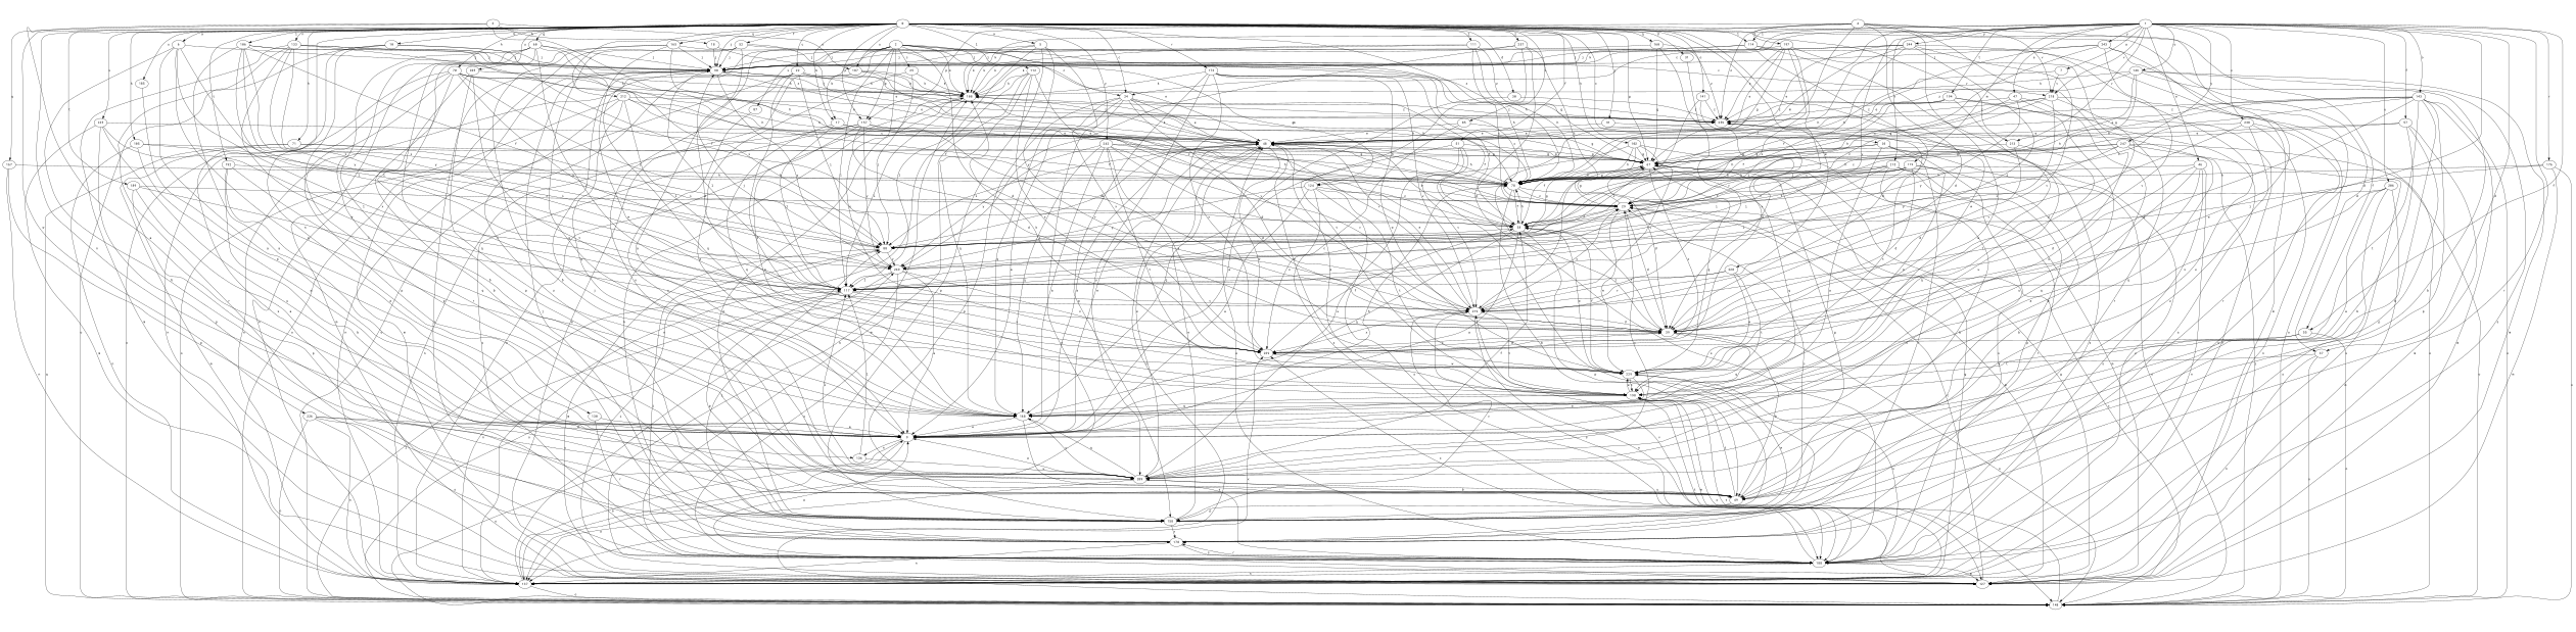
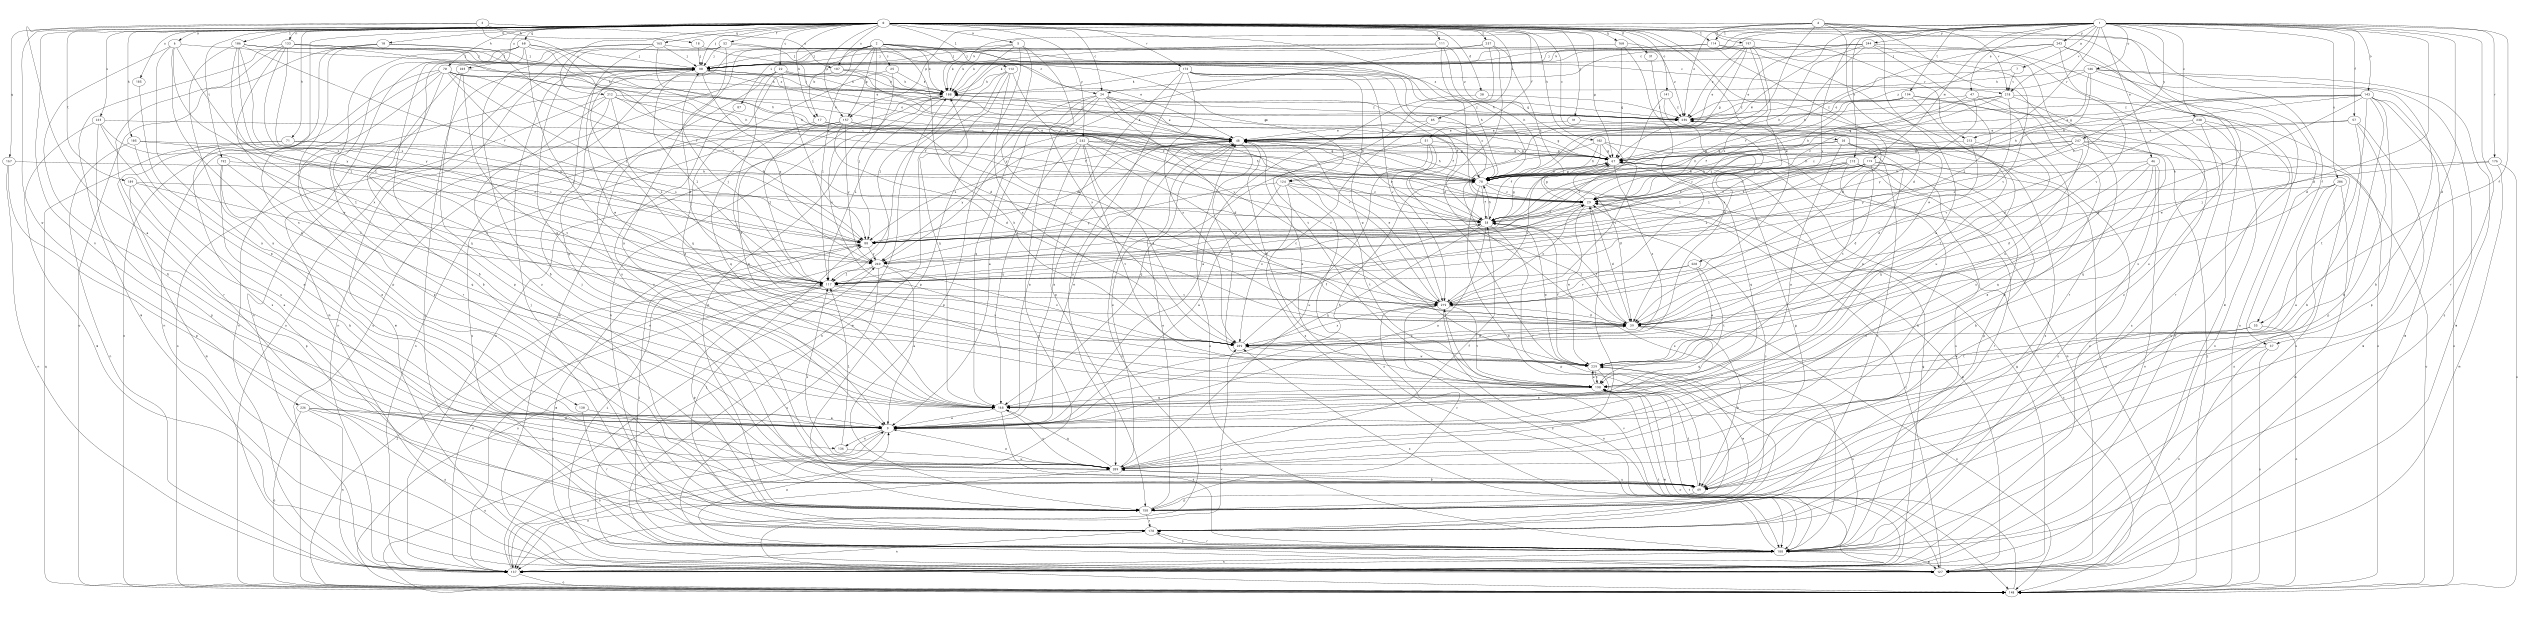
  strict digraph {
    fontname="Roboto Mono"
    node [fontname="Roboto Mono"]
    edge [fontname="Roboto Mono"]
    0
    5
    6
    10
    17
    20
    22
    24
    30
    31
    37
    51
    52
    55
    60
    67
    70
    71
    78
    85
    91
    98
    102
    105
    106
    111
    112
    114
    130
    133
    136
    141
    157
    160
    165
    173
    185
    187
    189
    192
    205
    212
    213
    226
    228
    229
    235
    242
    257
    39
    108
    117
    239
    158
    9
    n56 [label=49]
    168
    148
    58
    188
    48
    178
    209
    137
    198
    88
    259
    219
    127
    249
    29
    1
    7
    46
    47
    57
    119
    124
    143
    146
    176
    194
    206
    215
    218
    238
    243
    244
    247
    2
    25
    87
    3
    18
    167
    4
    197
    0 -> 5 [label=a]
    0 -> 6 [label=a]
    0 -> 10 [label=b]
    0 -> 17 [label=b]
    0 -> 20 [label=c]
    0 -> 22 [label=c]
    0 -> 24 [label=c]
    0 -> 30 [label=d]
    0 -> 31 [label=d]
    0 -> 37 [label=d]
    0 -> 51 [label=f]
    0 -> 52 [label=f]
    0 -> 55 [label=f]
    0 -> 60 [label=g]
    0 -> 67 [label=g]
    0 -> 70 [label=h]
    0 -> 71 [label=h]
    0 -> 78 [label=h]
    0 -> 85 [label=i]
    0 -> 91 [label=j]
    0 -> 98 [label=j]
    0 -> 102 [label=k]
    0 -> 105 [label=k]
    0 -> 106 [label=l]
    0 -> 111 [label=l]
    0 -> 112 [label=l]
    0 -> 114 [label=l]
    0 -> 130 [label=n]
    0 -> 133 [label=n]
    0 -> 136 [label=n]
    0 -> 141 [label=o]
    0 -> 157 [label=p]
    0 -> 160 [label=q]
    0 -> 165 [label=q]
    0 -> 173 [label=r]
    0 -> 185 [label=s]
    0 -> 187 [label=s]
    0 -> 189 [label=t]
    0 -> 192 [label=t]
    0 -> 205 [label=u]
    0 -> 212 [label=v]
    0 -> 213 [label=v]
    0 -> 226 [label=w]
    0 -> 228 [label=w]
    0 -> 229 [label=w]
    0 -> 235 [label=x]
    0 -> 242 [label=y]
    0 -> 257 [label=z]
    5 -> 98 [label=j]
    5 -> 39 [label=d]
    5 -> 108 [label=k]
    5 -> 117 [label=l]
    5 -> 239 [label=x]
    5 -> 158 [label=p]
    6 -> 98 [label=j]
    6 -> 117 [label=l]
    6 -> 239 [label=x]
    6 -> 9 [label=a]
    6 -> n56 [label=b]
    6 -> 168 [label=q]
    10 -> 98 [label=j]
    10 -> 158 [label=p]
    10 -> 148 [label=o]
    10 -> 58 [label=f]
    10 -> 188 [label=s]
    17 -> 78 [label=h]
    17 -> 117 [label=l]
    17 -> 168 [label=q]
    17 -> 48 [label=e]
    20 -> 67 [label=g]
    20 -> 78 [label=h]
    20 -> 9 [label=a]
    20 -> 148 [label=o]
    20 -> 188 [label=s]
    20 -> 178 [label=r]
    22 -> 78 [label=h]
    22 -> 108 [label=k]
    22 -> 209 [label=u]
    22 -> 137 [label=n]
    22 -> 198 [label=t]
    22 -> 88 [label=i]
    24 -> 39 [label=d]
    24 -> 158 [label=p]
    24 -> 9 [label=a]
    24 -> 168 [label=q]
    24 -> 58 [label=f]
    24 -> 48 [label=e]
    24 -> 137 [label=n]
    24 -> 259 [label=z]
    24 -> 219 [label=v]
    30 -> 9 [label=a]
    30 -> 259 [label=z]
    31 -> 219 [label=v]
    37 -> 229 [label=w]
    37 -> 148 [label=o]
    37 -> 137 [label=n]
    51 -> 67 [label=g]
    51 -> 168 [label=q]
    51 -> 178 [label=r]
    51 -> 209 [label=u]
    51 -> 219 [label=v]
    52 -> 78 [label=h]
    52 -> 98 [label=j]
    52 -> 39 [label=d]
    52 -> 168 [label=q]
    52 -> 148 [label=o]
    52 -> 48 [label=e]
    55 -> 239 [label=x]
    55 -> 148 [label=o]
    55 -> 198 [label=t]
    60 -> 78 [label=h]
    60 -> 98 [label=j]
    60 -> 158 [label=p]
    60 -> n56 [label=b]
    60 -> 178 [label=r]
    60 -> 88 [label=i]
    60 -> 219 [label=v]
    60 -> 127 [label=m]
    67 -> 78 [label=h]
    67 -> 39 [label=d]
    67 -> 239 [label=x]
    67 -> 168 [label=q]
    67 -> 219 [label=v]
    70 -> 108 [label=k]
    70 -> 158 [label=p]
    70 -> 148 [label=o]
    70 -> 58 [label=f]
    70 -> 48 [label=e]
    70 -> 137 [label=n]
    70 -> 198 [label=t]
    70 -> 88 [label=i]
    70 -> 249 [label=y]
    71 -> 67 [label=g]
    71 -> 148 [label=q]
    71 -> 88 [label=i]
    71 -> 127 [label=m]
    78 -> 67 [label=g]
    78 -> n56 [label=b]
    78 -> 58 [label=f]
    78 -> 127 [label=m]
    78 -> 29 [label=c]
    85 -> 67 [label=g]
    85 -> 188 [label=s]
    85 -> 48 [label=e]
    91 -> 188 [label=s]
    91 -> 48 [label=e]
    98 -> 108 [label=k]
    98 -> 117 [label=l]
    98 -> 168 [label=q]
    98 -> 48 [label=e]
    98 -> 127 [label=m]
    98 -> 249 [label=y]
    102 -> 67 [label=g]
    102 -> 78 [label=h]
    102 -> 58 [label=f]
    102 -> 188 [label=s]
    102 -> 219 [label=v]
    102 -> 127 [label=m]
    105 -> 67 [label=g]
    105 -> 9 [label=a]
    105 -> 137 [label=n]
    105 -> 88 [label=i]
    106 -> 78 [label=h]
    106 -> 98 [label=j]
    106 -> 117 [label=l]
    106 -> 9 [label=a]
    106 -> 58 [label=f]
    106 -> 88 [label=i]
    106 -> 249 [label=y]
    111 -> 67 [label=g]
    111 -> 78 [label=h]
    111 -> 98 [label=j]
    111 -> 108 [label=k]
    111 -> 259 [label=z]
    112 -> 108 [label=k]
    112 -> 239 [label=x]
    112 -> 168 [label=q]
    112 -> 137 [label=n]
    112 -> 219 [label=v]
    112 -> 127 [label=m]
    114 -> 98 [label=j]
    114 -> 39 [label=d]
    114 -> 108 [label=k]
    114 -> 148 [label=o]
    114 -> 209 [label=u]
    130 -> 9 [label=a]
    130 -> 178 [label=r]
    133 -> 98 [label=j]
    133 -> 229 [label=w]
    133 -> 178 [label=r]
    133 -> 88 [label=i]
    133 -> 259 [label=z]
    133 -> 127 [label=m]
    133 -> 249 [label=y]
    133 -> 29 [label=c]
    136 -> 117 [label=l]
    136 -> 209 [label=u]
    141 -> 39 [label=d]
    141 -> 117 [label=l]
    141 -> 259 [label=z]
    157 -> 39 [label=d]
    157 -> 168 [label=q]
    157 -> 188 [label=s]
    157 -> 48 [label=e]
    157 -> 137 [label=n]
    157 -> 219 [label=v]
    157 -> 249 [label=y]
    160 -> 67 [label=g]
    160 -> 98 [label=j]
    160 -> 239 [label=x]
    160 -> 259 [label=z]
    165 -> 98 [label=j]
    165 -> 229 [label=w]
    165 -> n56 [label=b]
    165 -> 137 [label=n]
    165 -> 259 [label=z]
    165 -> 29 [label=c]
    173 -> 229 [label=w]
    173 -> 108 [label=k]
    173 -> 239 [label=x]
    173 -> 158 [label=p]
    173 -> 58 [label=f]
    173 -> 209 [label=u]
    173 -> 219 [label=v]
    173 -> 29 [label=c]
    185 -> 9 [label=a]
    187 -> 67 [label=g]
    187 -> 78 [label=h]
    187 -> 108 [label=k]
    187 -> 137 [label=n]
    189 -> 117 [label=l]
    189 -> 158 [label=p]
    189 -> 9 [label=a]
    189 -> 29 [label=c]
    192 -> 78 [label=h]
    192 -> 9 [label=a]
    192 -> n56 [label=b]
    192 -> 168 [label=q]
    205 -> 108 [label=k]
    205 -> n56 [label=b]
    205 -> 168 [label=q]
    205 -> 198 [label=t]
    212 -> 117 [label=l]
    212 -> 168 [label=q]
    212 -> 148 [label=o]
    212 -> 58 [label=f]
    212 -> 209 [label=u]
    212 -> 259 [label=z]
    212 -> 29 [label=c]
    213 -> 67 [label=g]
    213 -> 39 [label=d]
    213 -> 168 [label=q]
    226 -> 9 [label=a]
    226 -> 148 [label=o]
    226 -> 188 [label=s]
    226 -> 209 [label=u]
    226 -> 137 [label=n]
    228 -> 229 [label=w]
    228 -> 117 [label=l]
    228 -> 198 [label=t]
    228 -> 219 [label=v]
-   229 -> 67 [label=g]
    229 -> 9 [label=a]
    229 -> 58 [label=f]
    229 -> 188 [label=s]
    229 -> 48 [label=e]
    229 -> 198 [label=t]
    235 -> 117 [label=l]
    235 -> 158 [label=p]
    235 -> 48 [label=e]
    235 -> 209 [label=u]
    235 -> 127 [label=m]
    242 -> 67 [label=g]
    242 -> 78 [label=h]
    242 -> 39 [label=d]
    242 -> 239 [label=x]
    242 -> 9 [label=a]
    242 -> 168 [label=q]
    242 -> 198 [label=t]
    242 -> 219 [label=v]
    242 -> 249 [label=y]
    257 -> 98 [label=j]
    257 -> 39 [label=d]
    257 -> 198 [label=t]
    257 -> 249 [label=y]
    257 -> 29 [label=c]
    39 -> 239 [label=x]
    39 -> n56 [label=b]
    39 -> 168 [label=q]
    39 -> 148 [label=o]
    39 -> 58 [label=f]
    108 -> 98 [label=j]
    108 -> 117 [label=l]
    108 -> 158 [label=p]
    108 -> 137 [label=n]
    108 -> 259 [label=z]
    117 -> 98 [label=j]
    117 -> 239 [label=x]
    117 -> 158 [label=p]
    117 -> 137 [label=n]
    117 -> 219 [label=v]
    117 -> 29 [label=c]
    239 -> 229 [label=w]
    239 -> 39 [label=d]
    239 -> 108 [label=k]
    239 -> 58 [label=f]
    158 -> 229 [label=w]
    158 -> 48 [label=e]
    158 -> 178 [label=r]
    158 -> 219 [label=v]
    158 -> 29 [label=c]
    9 -> 78 [label=h]
    9 -> 136 [label=n]
    9 -> 148 [label=o]
    9 -> 48 [label=e]
    9 -> 137 [label=n]
    n56 -> 67 [label=g]
    n56 -> 98 [label=j]
    n56 -> 158 [label=p]
    n56 -> 209 [label=u]
    n56 -> 198 [label=t]
    168 -> 9 [label=a]
    168 -> 188 [label=s]
    168 -> 209 [label=u]
    148 -> 117 [label=l]
    148 -> 239 [label=x]
    148 -> 198 [label=t]
    148 -> 259 [label=z]
    148 -> 29 [label=c]
    58 -> 67 [label=g]
    58 -> 78 [label=h]
    58 -> 229 [label=w]
    58 -> 158 [label=p]
    58 -> 9 [label=a]
    58 -> 168 [label=q]
    58 -> 48 [label=e]
    58 -> 88 [label=i]
    188 -> 98 [label=j]
    188 -> 239 [label=x]
    188 -> 9 [label=a]
    188 -> 48 [label=e]
    188 -> 178 [label=r]
    188 -> 137 [label=n]
    188 -> 88 [label=i]
    188 -> 219 [label=v]
    188 -> 127 [label=m]
    48 -> 67 [label=g]
    48 -> 78 [label=h]
    48 -> 229 [label=w]
    48 -> 108 [label=k]
    48 -> 9 [label=a]
    48 -> 137 [label=n]
    48 -> 88 [label=i]
    178 -> 98 [label=j]
    178 -> 108 [label=k]
    178 -> 188 [label=s]
    178 -> 137 [label=n]
    178 -> 88 [label=i]
    209 -> 117 [label=l]
    209 -> 9 [label=a]
    209 -> n56 [label=b]
    209 -> 168 [label=q]
    209 -> 58 [label=f]
    209 -> 48 [label=e]
    209 -> 137 [label=n]
    209 -> 29 [label=c]
    137 -> 67 [label=g]
    137 -> 9 [label=a]
    137 -> 148 [label=o]
    137 -> 198 [label=t]
    137 -> 259 [label=z]
    137 -> 249 [label=y]
    198 -> 229 [label=w]
    198 -> 168 [label=q]
    198 -> 148 [label=o]
    198 -> 48 [label=e]
    198 -> 127 [label=m]
    88 -> 48 [label=e]
    88 -> 127 [label=m]
    88 -> 249 [label=y]
    259 -> 48 [label=e]
    259 -> 198 [label=t]
    219 -> 39 [label=d]
    219 -> 239 [label=x]
    219 -> 188 [label=s]
    219 -> 48 [label=e]
    219 -> 137 [label=n]
    219 -> 198 [label=t]
    219 -> 29 [label=c]
    127 -> 67 [label=g]
    127 -> 108 [label=k]
    127 -> 88 [label=i]
    127 -> 29 [label=c]
    249 -> 117 [label=l]
    249 -> 239 [label=x]
    249 -> 9 [label=a]
    249 -> 148 [label=o]
    249 -> 188 [label=s]
    29 -> 67 [label=g]
    29 -> 229 [label=w]
    29 -> 39 [label=d]
    29 -> 58 [label=f]
    1 -> 24 [label=c]
    1 -> 37 [label=d]
    1 -> 55 [label=f]
    1 -> 114 [label=l]
    1 -> 213 [label=v]
    1 -> 39 [label=d]
    1 -> 108 [label=k]
    1 -> 178 [label=r]
    1 -> 249 [label=y]
    1 -> 7 [label=a]
    1 -> 46 [label=e]
    1 -> 47 [label=e]
    1 -> 57 [label=f]
    1 -> 119 [label=m]
    1 -> 124 [label=m]
    1 -> 143 [label=o]
    1 -> 146 [label=o]
    1 -> 176 [label=r]
    1 -> 194 [label=t]
    1 -> 206 [label=u]
    1 -> 215 [label=v]
    1 -> 218 [label=v]
    1 -> 238 [label=x]
    1 -> 243 [label=y]
    1 -> 244 [label=y]
    1 -> 247 [label=y]
    7 -> 48 [label=e]
    7 -> 218 [label=v]
    46 -> 78 [label=h]
    46 -> 39 [label=d]
    46 -> 9 [label=a]
    46 -> 168 [label=q]
    46 -> 188 [label=s]
    46 -> 137 [label=n]
    47 -> 78 [label=h]
    47 -> 188 [label=s]
    47 -> 137 [label=n]
    47 -> 259 [label=z]
    47 -> 249 [label=y]
    57 -> 158 [label=p]
    57 -> n56 [label=b]
    57 -> 48 [label=e]
    57 -> 127 [label=m]
    57 -> 29 [label=c]
    119 -> 78 [label=h]
    119 -> 229 [label=w]
    119 -> 39 [label=d]
    119 -> n56 [label=b]
    119 -> 58 [label=f]
    119 -> 88 [label=i]
    119 -> 29 [label=c]
    124 -> 239 [label=x]
    124 -> 9 [label=a]
    124 -> 188 [label=s]
    124 -> 198 [label=t]
    124 -> 249 [label=y]
    124 -> 29 [label=c]
    143 -> 78 [label=h]
    143 -> 39 [label=d]
    143 -> 158 [label=p]
    143 -> n56 [label=b]
    143 -> 148 [label=o]
    143 -> 48 [label=e]
    143 -> 198 [label=t]
    143 -> 259 [label=z]
    143 -> 127 [label=m]
    143 -> 29 [label=c]
    146 -> 67 [label=g]
    146 -> 78 [label=h]
    146 -> 108 [label=k]
    146 -> n56 [label=b]
    146 -> 188 [label=s]
    146 -> 259 [label=z]
    146 -> 127 [label=m]
    176 -> 78 [label=h]
    176 -> 148 [label=o]
    176 -> 88 [label=i]
    176 -> 127 [label=m]
    194 -> n56 [label=b]
    194 -> 58 [label=f]
    194 -> 209 [label=u]
    194 -> 198 [label=t]
    194 -> 88 [label=i]
    194 -> 259 [label=z]
    206 -> 239 [label=x]
    206 -> 9 [label=a]
    206 -> 188 [label=s]
    206 -> 127 [label=m]
    206 -> 29 [label=c]
    215 -> 78 [label=h]
    215 -> 117 [label=l]
    215 -> 158 [label=p]
    215 -> n56 [label=b]
    215 -> 58 [label=f]
    215 -> 178 [label=r]
    215 -> 88 [label=i]
    218 -> 67 [label=g]
    218 -> 39 [label=d]
    218 -> 117 [label=l]
    218 -> 148 [label=o]
    218 -> 259 [label=z]
    218 -> 29 [label=c]
    238 -> 188 [label=s]
    238 -> 48 [label=e]
    238 -> 209 [label=u]
    238 -> 137 [label=n]
    238 -> 219 [label=v]
    243 -> 78 [label=h]
    243 -> 98 [label=j]
    243 -> 229 [label=w]
    243 -> 178 [label=r]
    243 -> 219 [label=v]
    243 -> 29 [label=c]
    244 -> 78 [label=h]
    244 -> 98 [label=j]
    244 -> 108 [label=k]
    244 -> 117 [label=l]
    244 -> 58 [label=f]
    244 -> 48 [label=e]
    244 -> 209 [label=u]
    244 -> 219 [label=v]
    247 -> 67 [label=g]
    247 -> 78 [label=h]
    247 -> 168 [label=q]
    247 -> 148 [label=o]
    247 -> 188 [label=s]
    247 -> 249 [label=y]
    247 -> 29 [label=c]
    2 -> 17 [label=b]
    2 -> 24 [label=c]
    2 -> 157 [label=p]
    2 -> 39 [label=d]
    2 -> 108 [label=k]
    2 -> 117 [label=l]
    2 -> 239 [label=x]
    2 -> 9 [label=a]
    2 -> 148 [label=o]
    2 -> 127 [label=m]
    2 -> 29 [label=c]
    2 -> 124 [label=m]
    2 -> 218 [label=v]
    2 -> 25 [label=c]
    2 -> 87 [label=i]
    25 -> 108 [label=k]
    25 -> 9 [label=a]
    25 -> 88 [label=i]
    87 -> 209 [label=u]
    3 -> 78 [label=h]
    3 -> 187 [label=s]
    3 -> 9 [label=a]
    3 -> 18 [label=b]
    3 -> 167 [label=q]
    18 -> 98 [label=j]
    18 -> 48 [label=e]
    167 -> 78 [label=h]
    167 -> 158 [label=p]
    167 -> 137 [label=n]
    4 -> 157 [label=p]
    4 -> 39 [label=d]
    4 -> 108 [label=k]
    4 -> 9 [label=a]
    4 -> 58 [label=f]
    4 -> 209 [label=u]
    4 -> 259 [label=z]
    4 -> 127 [label=m]
    4 -> 218 [label=v]
    4 -> 197 [label=t]
    197 -> 67 [label=g]
    197 -> 98 [label=j]
    197 -> 117 [label=l]
    197 -> 48 [label=e]
    197 -> 178 [label=r]
    197 -> 88 [label=i]
    197 -> 259 [label=z]
  }
